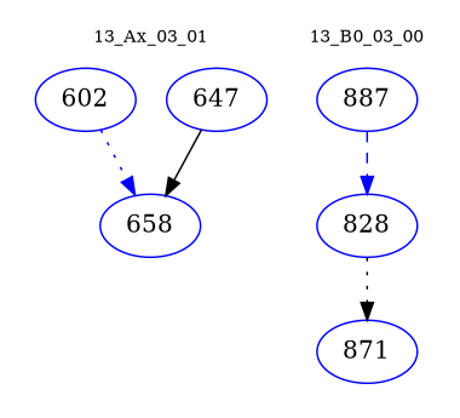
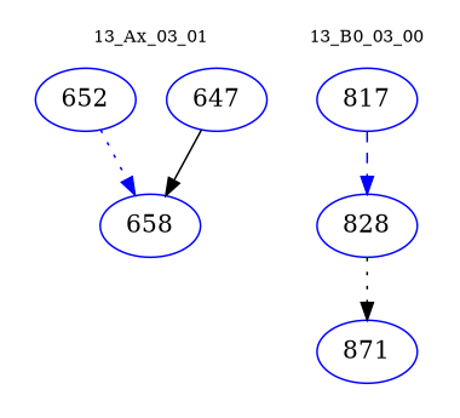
  digraph {
    node [color=blue]
    edge [color=black style=dotted]
    n1 [label=647]
-   n2 [label=602]
+   n2 [label=652]
    n3 [label=658]
-   n4 [label=887]
+   n4 [label=817]
    n5 [label=828]
    n6 [label=871]
    subgraph cluster_1 {
      color=white
      fontsize=10
      label="13_Ax_03_01"
      n1
      n2
      n3
    }
    subgraph cluster_2 {
      color=white
      fontsize=10
      label="13_B0_03_00"
      n4
      n5
      n6
    }
    n1 -> n3 [style=solid]
    n2 -> n3 [color=blue]
    n4 -> n5 [color=blue style=dashed]
    n5 -> n6
  }
